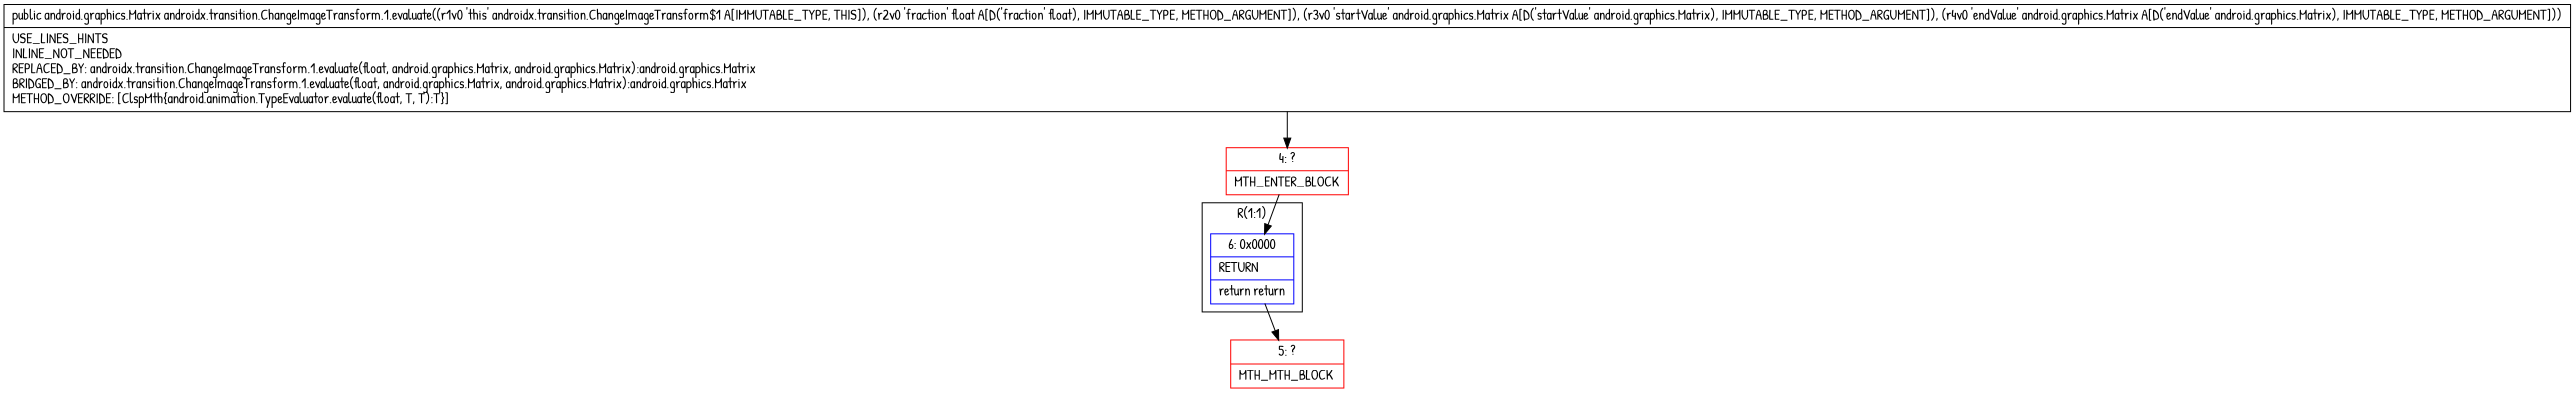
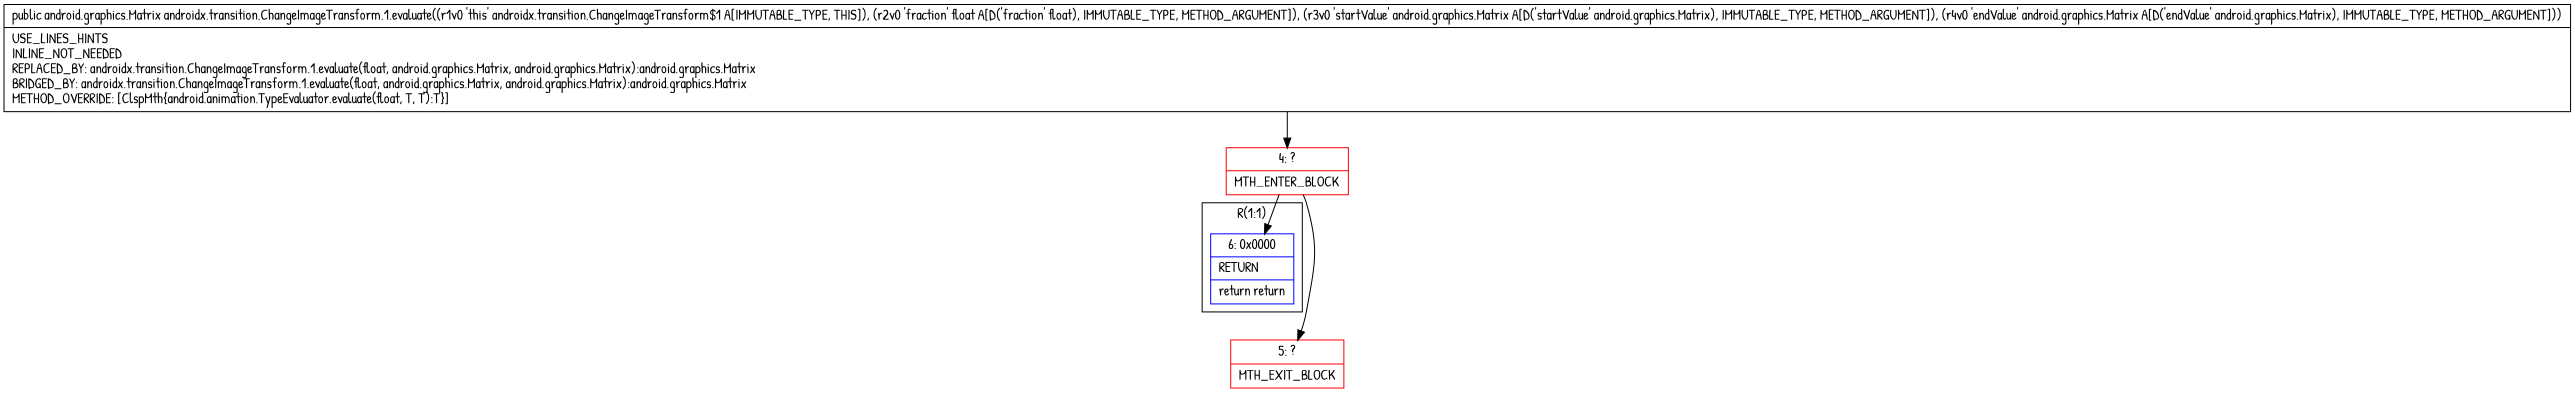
  digraph {
    fontname="Patrick Hand"
    node [color=red fontname="Patrick Hand" shape=record]
    edge [fontname="Patrick Hand"]
    n1 [color=blue label="{6\:\ 0x0000|RETURN\l|return return\l}"]
-   n2 [label="{5\:\ ?|MTH_MTH_BLOCK\l}"]
+   n2 [label="{5\:\ ?|MTH_EXIT_BLOCK\l}"]
    n3 [label="{4\:\ ?|MTH_ENTER_BLOCK\l}"]
    n4 [label="{public android.graphics.Matrix androidx.transition.ChangeImageTransform.1.evaluate((r1v0 'this' androidx.transition.ChangeImageTransform$1 A[IMMUTABLE_TYPE, THIS]), (r2v0 'fraction' float A[D('fraction' float), IMMUTABLE_TYPE, METHOD_ARGUMENT]), (r3v0 'startValue' android.graphics.Matrix A[D('startValue' android.graphics.Matrix), IMMUTABLE_TYPE, METHOD_ARGUMENT]), (r4v0 'endValue' android.graphics.Matrix A[D('endValue' android.graphics.Matrix), IMMUTABLE_TYPE, METHOD_ARGUMENT]))  | USE_LINES_HINTS\lINLINE_NOT_NEEDED\lREPLACED_BY: androidx.transition.ChangeImageTransform.1.evaluate(float, android.graphics.Matrix, android.graphics.Matrix):android.graphics.Matrix\lBRIDGED_BY: androidx.transition.ChangeImageTransform.1.evaluate(float, android.graphics.Matrix, android.graphics.Matrix):android.graphics.Matrix\lMETHOD_OVERRIDE: [ClspMth\{android.animation.TypeEvaluator.evaluate(float, T, T):T\}]\l}" color=""]
    subgraph cluster_1 {
      label="R(1:1)"
      n1
    }
-   n1 -> n2
+   n3 -> n2
    n3 -> n1
    n4 -> n3
  }
